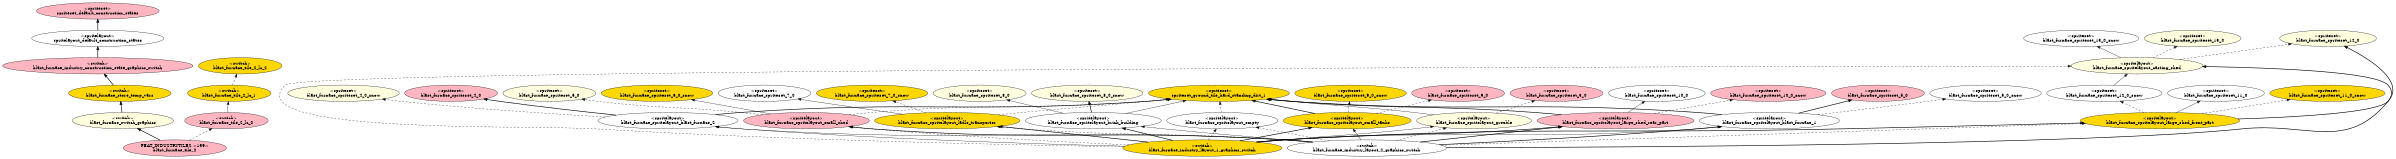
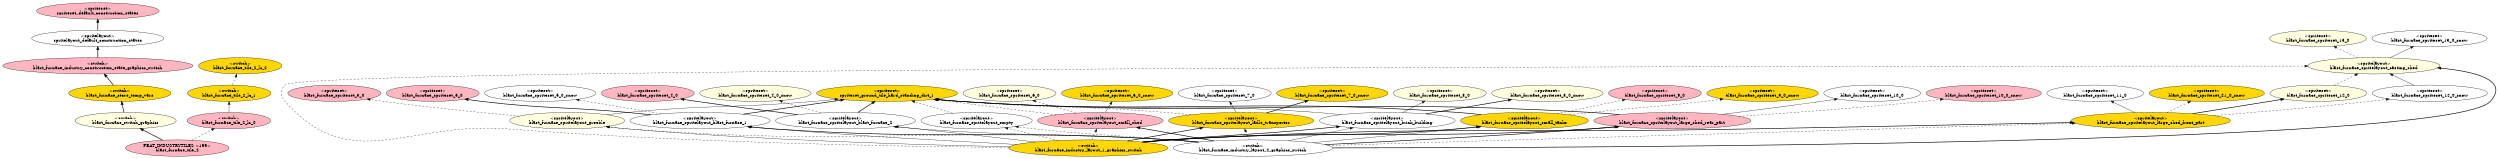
  digraph {
    rankdir=BT
    node [fillcolor=white style=filled]
    edge [style=bold]
    n1 [fillcolor=lightpink label="<spriteset>\nspriteset_default_construction_states"]
    n2 [label="<spritelayout>\nspritelayout_default_construction_states"]
    n3 [fillcolor=gold label="<spriteset>\nspriteset_ground_tile_hard_standing_dirt_1"]
    n4 [fillcolor=lightpink label="<spriteset>\nblast_furnace_spriteset_3_0"]
    n5 [fillcolor=lightpink label="<spriteset>\nblast_furnace_spriteset_4_0"]
    n6 [fillcolor=lightyellow label="<spriteset>\nblast_furnace_spriteset_4_0_snow"]
    n7 [fillcolor=lightpink label="<spriteset>\nblast_furnace_spriteset_5_0"]
    n8 [label="<spriteset>\nblast_furnace_spriteset_5_0_snow"]
    n9 [fillcolor=lightyellow label="<spriteset>\nblast_furnace_spriteset_6_0"]
    n10 [fillcolor=gold label="<spriteset>\nblast_furnace_spriteset_6_0_snow"]
    n11 [label="<spriteset>\nblast_furnace_spriteset_7_0"]
    n12 [fillcolor=gold label="<spriteset>\nblast_furnace_spriteset_7_0_snow"]
    n13 [fillcolor=lightyellow label="<spriteset>\nblast_furnace_spriteset_8_0"]
    n14 [fillcolor=lightyellow label="<spriteset>\nblast_furnace_spriteset_8_0_snow"]
    n15 [fillcolor=lightpink label="<spriteset>\nblast_furnace_spriteset_9_0"]
    n16 [fillcolor=gold label="<spriteset>\nblast_furnace_spriteset_9_0_snow"]
    n17 [label="<spriteset>\nblast_furnace_spriteset_10_0"]
    n18 [fillcolor=lightpink label="<spriteset>\nblast_furnace_spriteset_10_0_snow"]
    n19 [label="<spriteset>\nblast_furnace_spriteset_11_0"]
-   n20 [fillcolor=gold label="<spriteset>\nblast_furnace_spriteset_11_0_snow"]
+   n20 [fillcolor=gold label="<spriteset>\nblast_furnace_spriteset_21_0_snow"]
    n21 [fillcolor=lightyellow label="<spriteset>\nblast_furnace_spriteset_12_0"]
    n22 [label="<spriteset>\nblast_furnace_spriteset_12_0_snow"]
    n23 [fillcolor=lightyellow label="<spritelayout>\nblast_furnace_spritelayout_casting_shed"]
    n24 [fillcolor=lightyellow label="<spriteset>\nblast_furnace_spriteset_13_0"]
    n25 [label="<spriteset>\nblast_furnace_spriteset_13_0_snow"]
    n26 [label="<spritelayout>\nblast_furnace_spritelayout_empty"]
    n27 [fillcolor=lightyellow label="<spritelayout>\nblast_furnace_spritelayout_greeble"]
    n28 [label="<spritelayout>\nblast_furnace_spritelayout_blast_furnace_1"]
    n29 [label="<spritelayout>\nblast_furnace_spritelayout_blast_furnace_2"]
    n30 [fillcolor=lightpink label="<spritelayout>\nblast_furnace_spritelayout_small_shed"]
    n31 [fillcolor=gold label="<spritelayout>\nblast_furnace_spritelayout_ladle_transporter"]
    n32 [label="<spritelayout>\nblast_furnace_spritelayout_brick_building"]
    n33 [fillcolor=gold label="<spritelayout>\nblast_furnace_spritelayout_small_tanks"]
    n34 [fillcolor=lightpink label="<spritelayout>\nblast_furnace_spritelayout_large_shed_rear_part"]
    n35 [fillcolor=gold label="<spritelayout>\nblast_furnace_spritelayout_large_shed_front_part"]
    n36 [fillcolor=gold label="<switch>\nblast_furnace_industry_layout_1_graphics_switch"]
    n37 [label="<switch>\nblast_furnace_industry_layout_2_graphics_switch"]
    n38 [fillcolor=lightpink label="<switch>\nblast_furnace_industry_construction_state_graphics_switch"]
    n39 [fillcolor=gold label="<switch>\nblast_furnace_store_temp_vars"]
    n40 [fillcolor=lightyellow label="<switch>\nblast_furnace_switch_graphics"]
    n41 [fillcolor=gold label="<switch>\nblast_furnace_tile_2_lc_2"]
    n42 [fillcolor=gold label="<switch>\nblast_furnace_tile_2_lc_1"]
    n43 [fillcolor=lightpink label="<switch>\nblast_furnace_tile_2_lc_0"]
    n44 [fillcolor=lightpink label="FEAT_INDUSTRYTILES <159>\nblast_furnace_tile_2"]
    n2 -> n1
    n22 -> n23 [style=solid]
-   n23 -> n21 [style=dashed]
+   n21 -> n23 [style=dashed]
    n23 -> n24 [style=dashed]
    n23 -> n25 [style=solid]
    n26 -> n3 [style=dashed]
    n27 -> n3 [style=solid]
    n27 -> n4 [style=dashed]
    n28 -> n3
    n28 -> n7
    n28 -> n8 [style=dashed]
    n29 -> n3
    n29 -> n5
    n29 -> n6 [style=dashed]
    n30 -> n3 [style=dashed]
    n30 -> n9 [style=dashed]
    n30 -> n10 [style=solid]
    n31 -> n3 [style=dashed]
    n31 -> n11 [style=solid]
-   n31 -> n12 [style=dashed]
+   n31 -> n12
    n32 -> n3 [style=solid]
    n32 -> n13 [style=solid]
    n32 -> n14
    n33 -> n3
    n33 -> n15 [style=dashed]
    n33 -> n16 [style=dashed]
    n34 -> n3
    n34 -> n17 [style=solid]
    n34 -> n18 [style=dashed]
    n35 -> n19 [style=solid]
    n35 -> n20 [style=dashed]
    n35 -> n21
    n35 -> n22 [style=dashed]
    n36 -> n23 [style=dashed]
    n36 -> n26 [style=dashed]
    n36 -> n27 [style=solid]
    n36 -> n28 [style=solid]
    n36 -> n29 [style=solid]
    n36 -> n30 [style=dashed]
    n36 -> n31
    n36 -> n32
    n36 -> n33
    n36 -> n34
    n36 -> n35
    n37 -> n23
    n37 -> n26 [style=dashed]
    n37 -> n27 [style=dashed]
    n37 -> n28
    n37 -> n29 [style=solid]
    n37 -> n30
    n37 -> n31 [style=dashed]
    n37 -> n32 [style=solid]
    n37 -> n33 [style=solid]
    n37 -> n34
    n37 -> n35 [style=dashed]
    n38 -> n2
    n39 -> n38
    n40 -> n39
    n42 -> n41 [style=dashed]
    n43 -> n42 [style=solid]
    n44 -> n40
    n44 -> n43 [style=dashed]
  }
